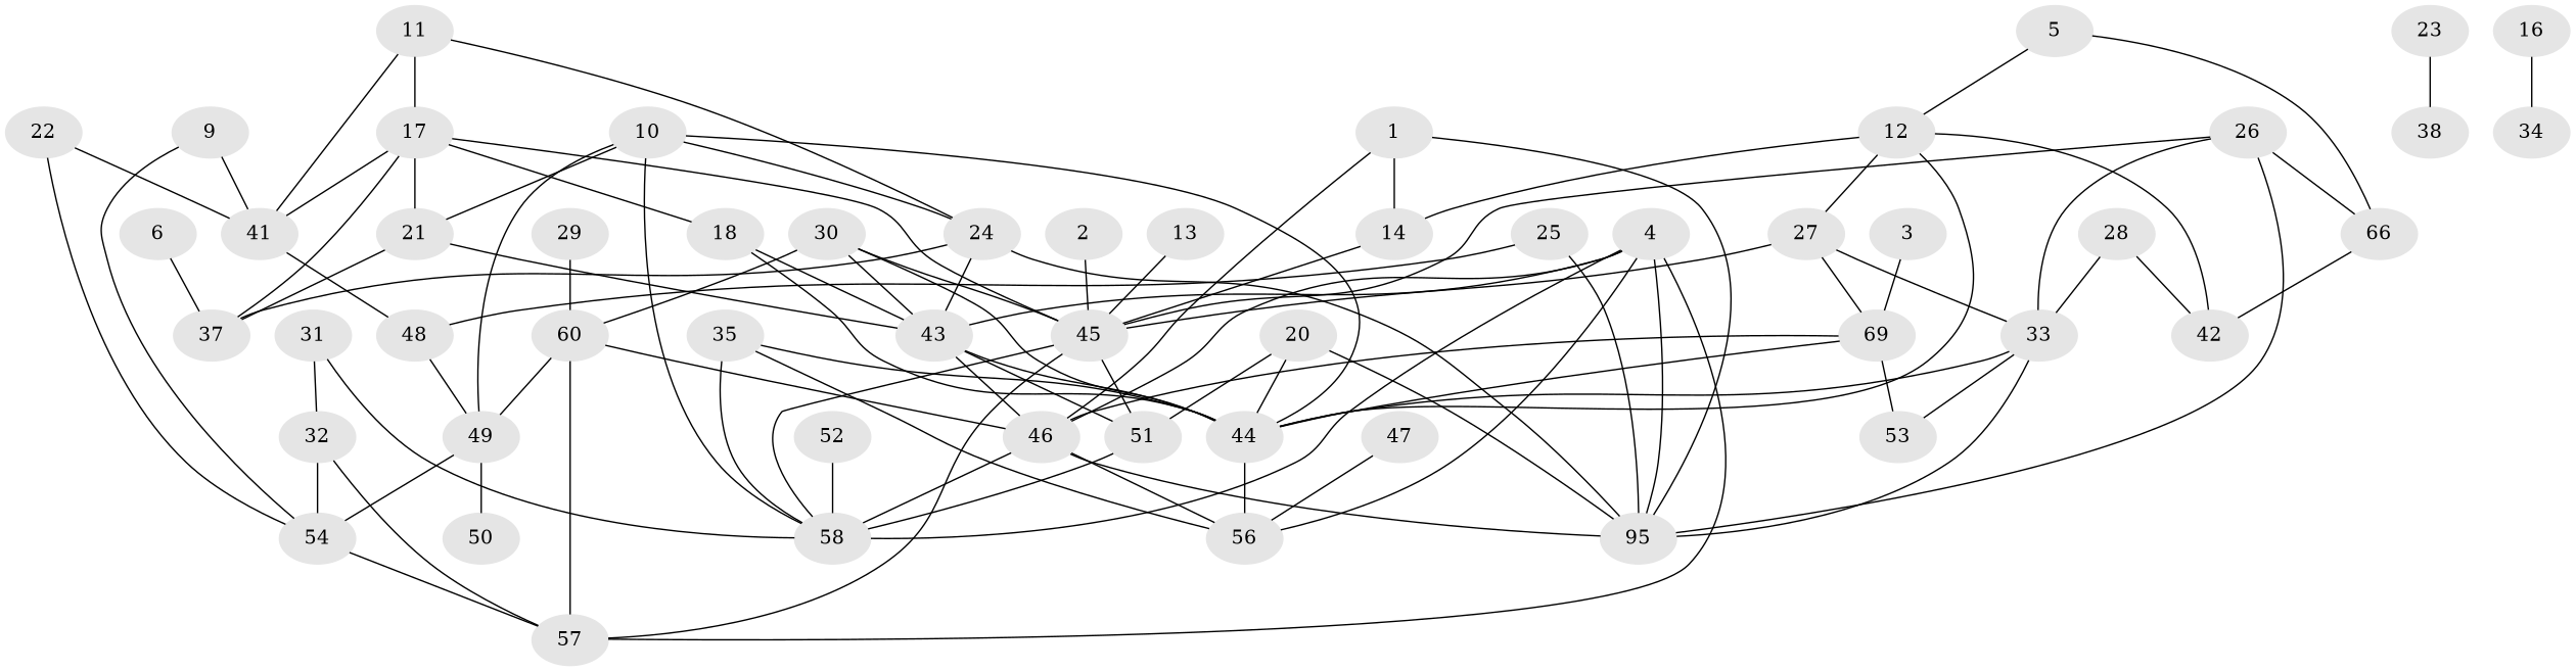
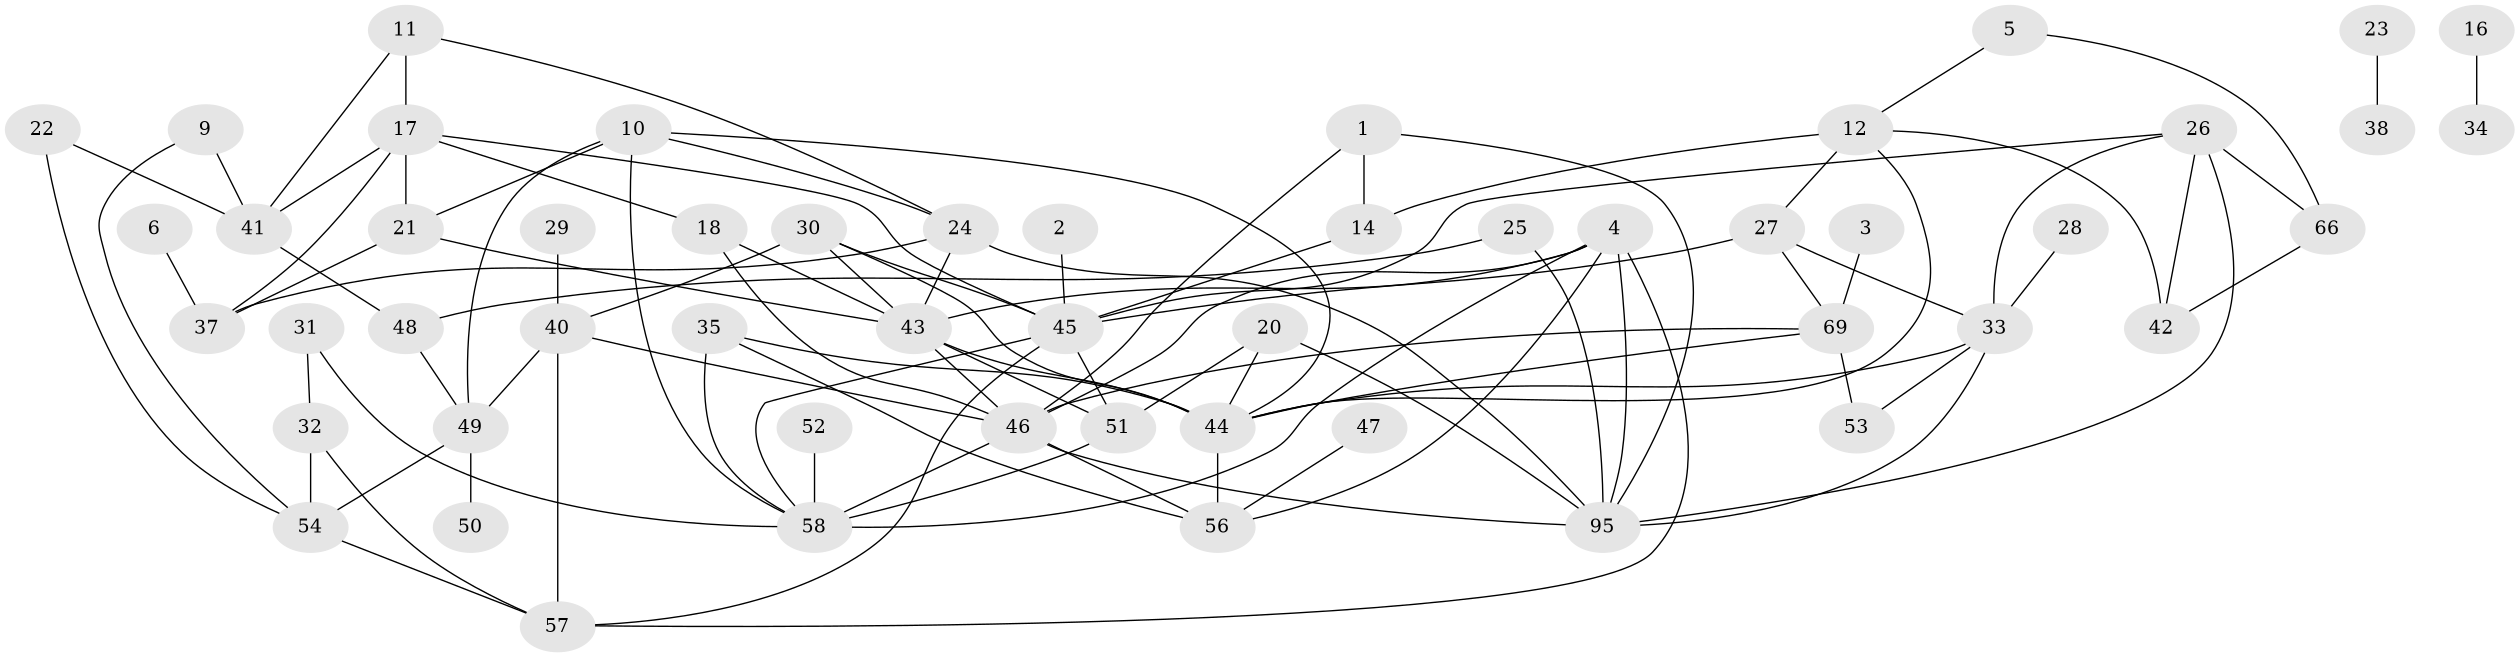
  graph {
    node [color=gray90 style=filled]
    edge [weight=1.0]
    1
    14
    46
    n4 [label=95]
    45
    56
    58
    2
    57
    51
    n11 [label=69]
    3
    44
    53
    4
    43
    5
    12
    n19 [label=66]
    27
    42
    6
    37
    23
    38
    26
    33
    9
    41
    54
    48
    10
    21
    24
    49
    50
    11
    17
    18
-   13
    16
    34
    20
    22
    25
    28
    29
-   40 [label=60]
+   40
    30
    31
    32
    35
    47
    52
    1 -- 14
    1 -- 46
    1 -- n4
    14 -- 45
    46 -- n4 [weight=2.0]
    46 -- 56
    46 -- 58 [weight=2.0]
    45 -- 58
    45 -- 57
    45 -- 51
    2 -- 45
    51 -- 58 [weight=2.0]
    n11 -- 46
    n11 -- 44
    n11 -- 53
    3 -- n11
    44 -- 56
    4 -- 46 [weight=2.0]
    4 -- n4
    4 -- 56
    4 -- 58
    4 -- 57
    4 -- 43
    43 -- 46
    43 -- 51
    43 -- 44
    5 -- 12
    5 -- n19
    12 -- 14
    12 -- 44
    12 -- 27 [weight=2.0]
    12 -- 42
    n19 -- 42
    27 -- 45
    27 -- n11
    27 -- 33
    6 -- 37
    23 -- 38
    26 -- n4
    26 -- 45
    26 -- n19
    26 -- 33
    33 -- n4
    33 -- 44
    33 -- 53
    9 -- 41
    9 -- 54
    41 -- 48
    54 -- 57
    48 -- 49
    10 -- 58 [weight=2.0]
    10 -- 44
    10 -- 21
    10 -- 24
    10 -- 49
    21 -- 43
    21 -- 37
    24 -- n4
    24 -- 43 [weight=2.0]
    24 -- 37
    49 -- 54
    49 -- 50
    11 -- 41
    11 -- 24
    11 -- 17
    17 -- 45
    17 -- 37
    17 -- 41
    17 -- 21
    17 -- 18
-   18 -- 44
+   18 -- 46
    18 -- 43
-   13 -- 45
    16 -- 34
    20 -- n4
    20 -- 51
    20 -- 44
    22 -- 41
    22 -- 54
    25 -- n4
    25 -- 48
-   28 -- 42
+   26 -- 42
    28 -- 33
    29 -- 40
    40 -- 46
    40 -- 57
    40 -- 49
    30 -- 45
    30 -- 44
    30 -- 43
    30 -- 40
    31 -- 58
    31 -- 32
    32 -- 57
    32 -- 54
    35 -- 56
    35 -- 58
    35 -- 44
    47 -- 56
    52 -- 58
  }
